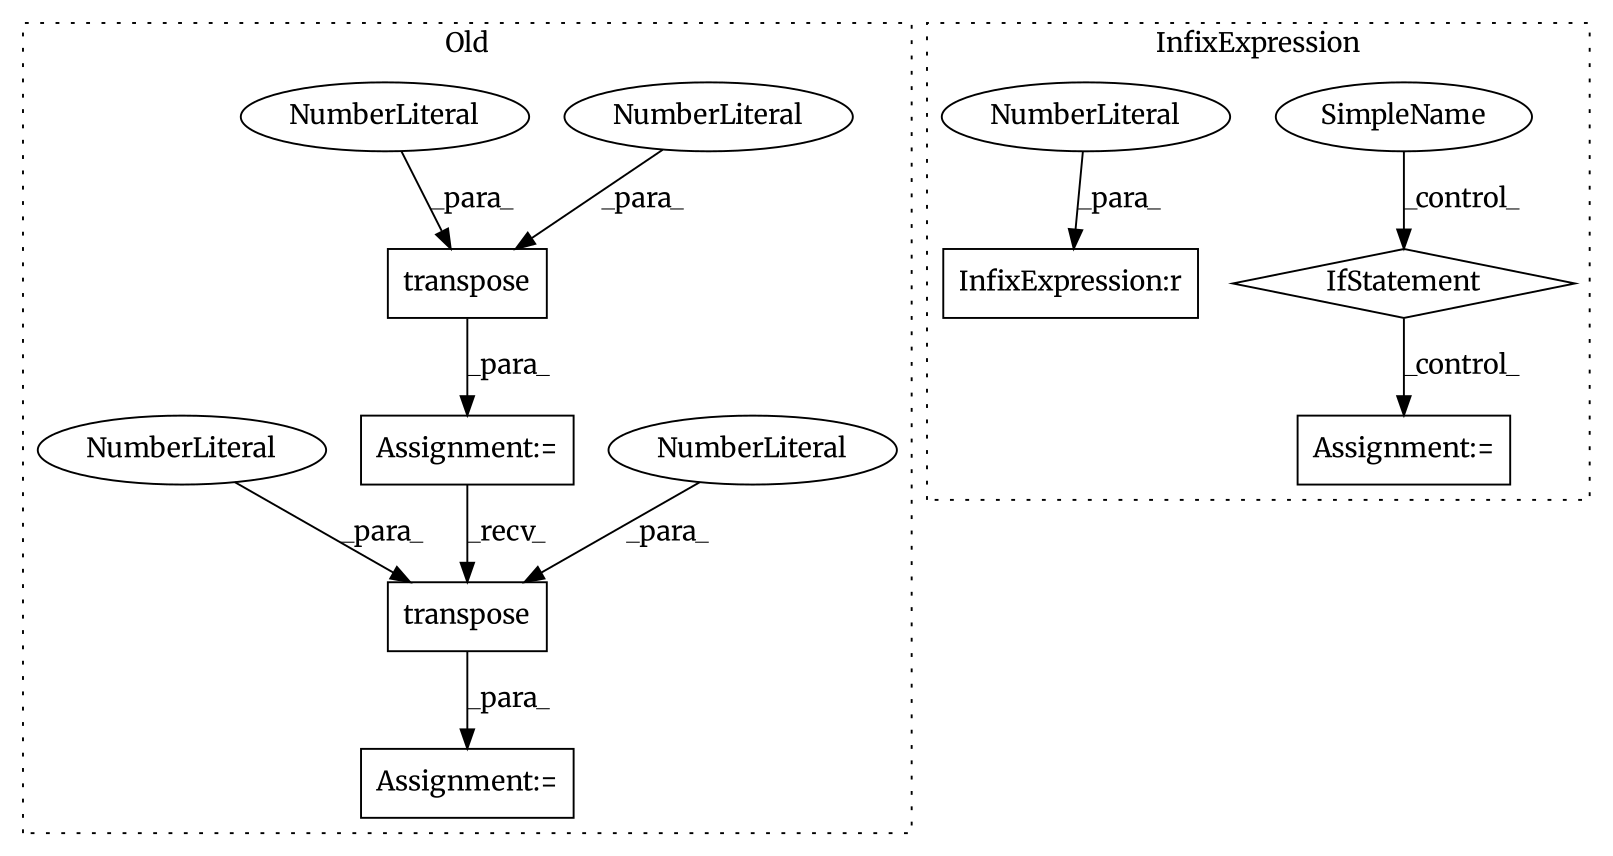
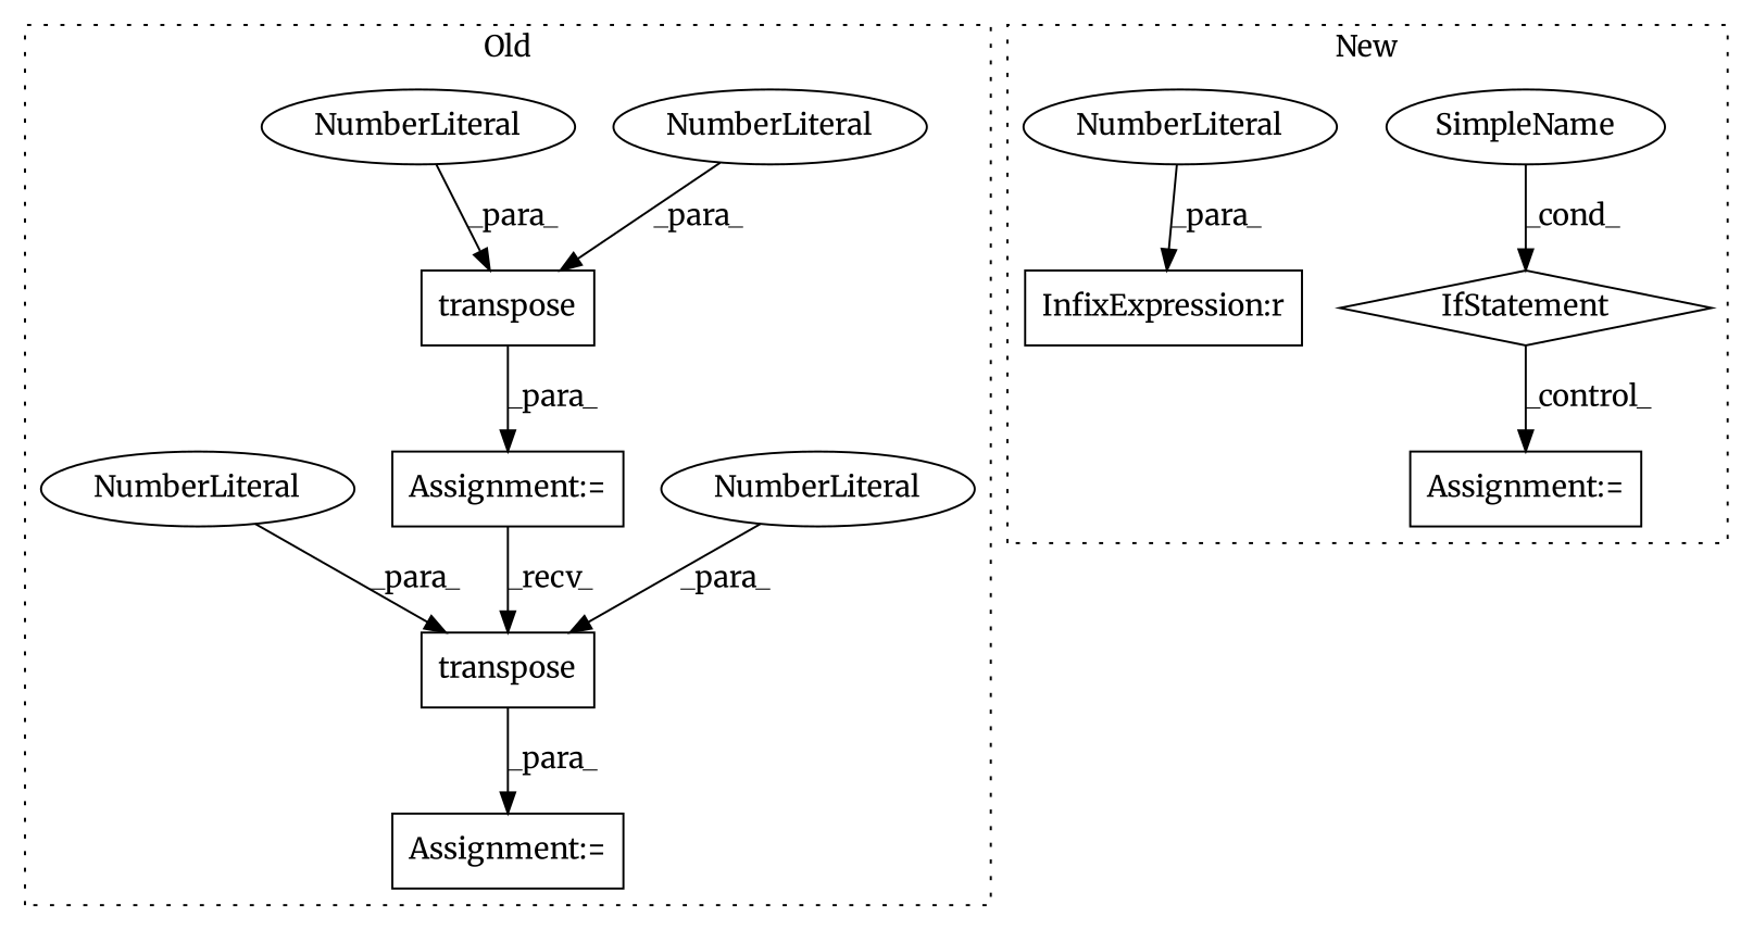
  digraph {
    fontname=Merriweather
    node [a=34 fontname=Merriweather l=1 s=6306 shape=box]
    edge [fontname=Merriweather]
    n1 [a=32 l="10,1" label=transpose s="6294,6309"]
    n2 [a=7 label="Assignment:=" s=6330]
    n3 [a=7 label="Assignment:=" s=6377]
    n4 [a=32 l="10,1" label=transpose s="6383,6398"]
    n5 [label=NumberLiteral s=6393 shape=ellipse]
    n6 [label=NumberLiteral s=6308 shape=ellipse]
    n7 [label=NumberLiteral shape=ellipse]
    n8 [label=NumberLiteral s=6395 shape=ellipse]
    n9 [a=25 l="4,2" label=IfStatement s="6282,6307" shape=diamond]
    n10 [a=7 label="Assignment:=" s=6437]
    n11 [a=42 label=SimpleName shape=ellipse l="" s=""]
    n12 [a=27 l=4 label="InfixExpression:r" s=6302]
    n13 [label=NumberLiteral shape=ellipse]
    subgraph cluster_1 {
      label=Old
      style=dotted
      n1
      n2
      n3
      n4
      n5
      n6
      n7
      n8
    }
    subgraph cluster_2 {
-     label=InfixExpression
+     label=New
      style=dotted
      n9
      n10
      n11
      n12
      n13
    }
    n1 -> n2 [label=_para_]
    n2 -> n4 [label=_recv_]
    n4 -> n3 [label=_para_]
    n5 -> n4 [label=_para_]
    n6 -> n1 [label=_para_]
    n7 -> n1 [label=_para_]
    n8 -> n4 [label=_para_]
    n9 -> n10 [label=_control_]
-   n11 -> n9 [label=_control_]
+   n11 -> n9 [label=_cond_]
    n13 -> n12 [label=_para_]
  }
